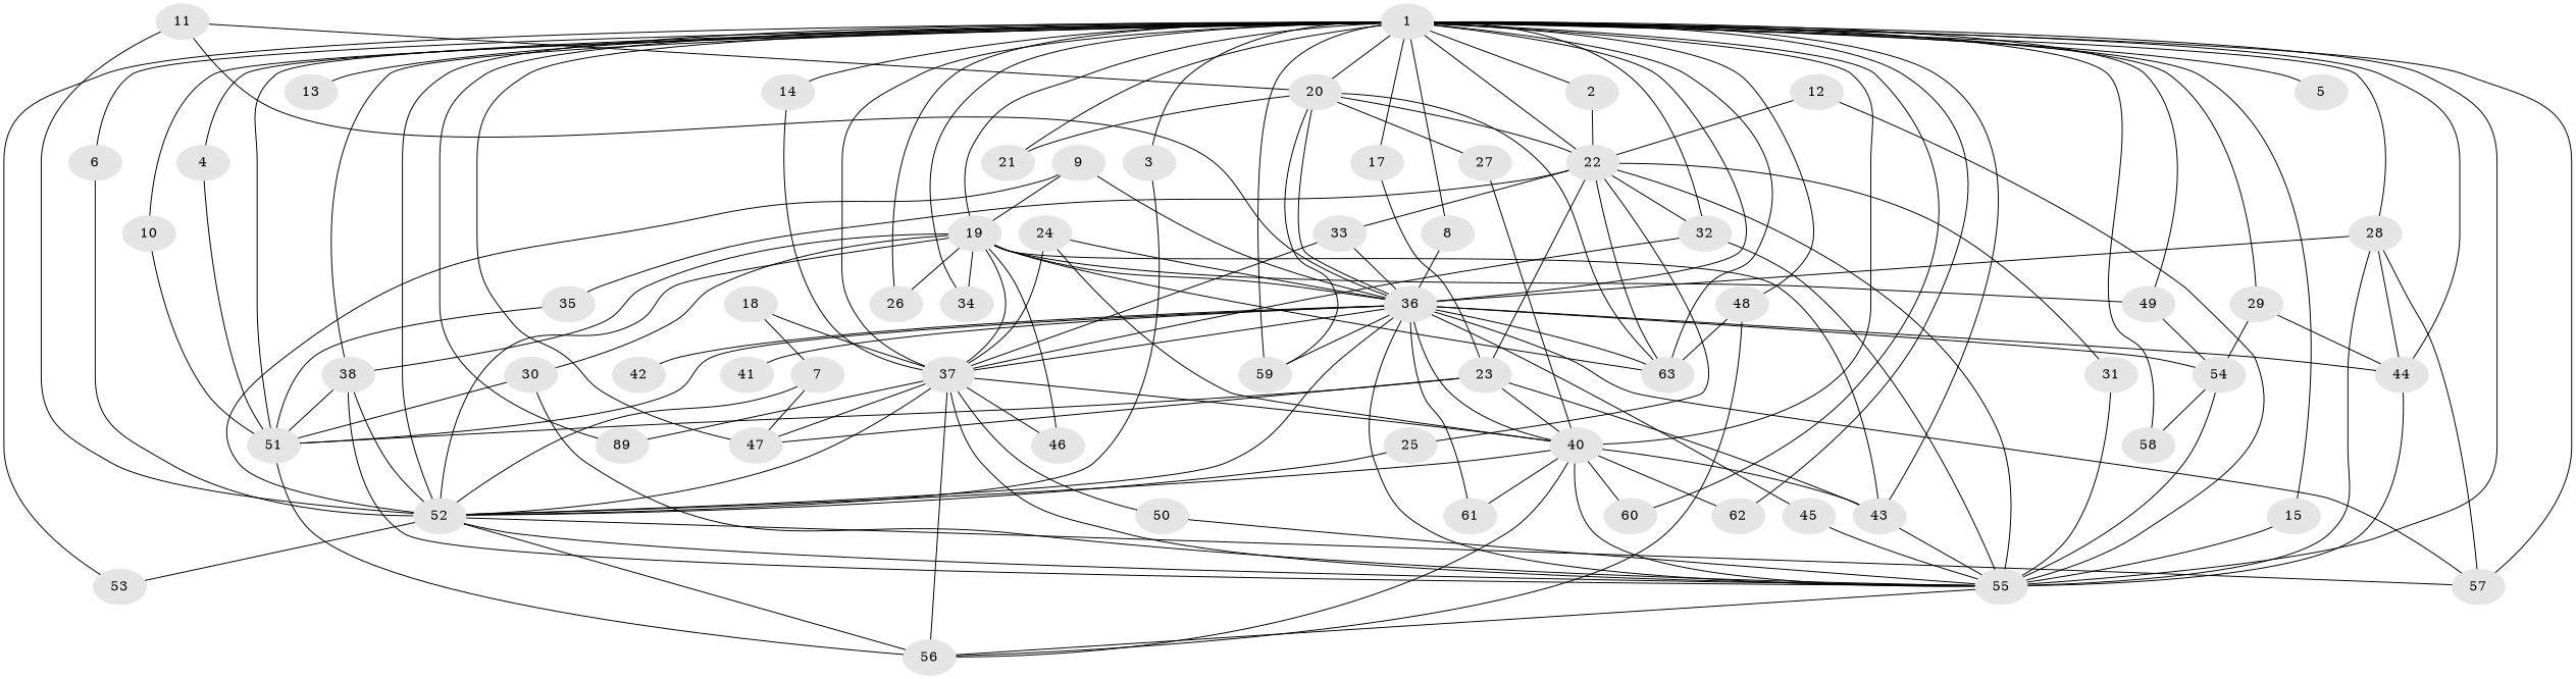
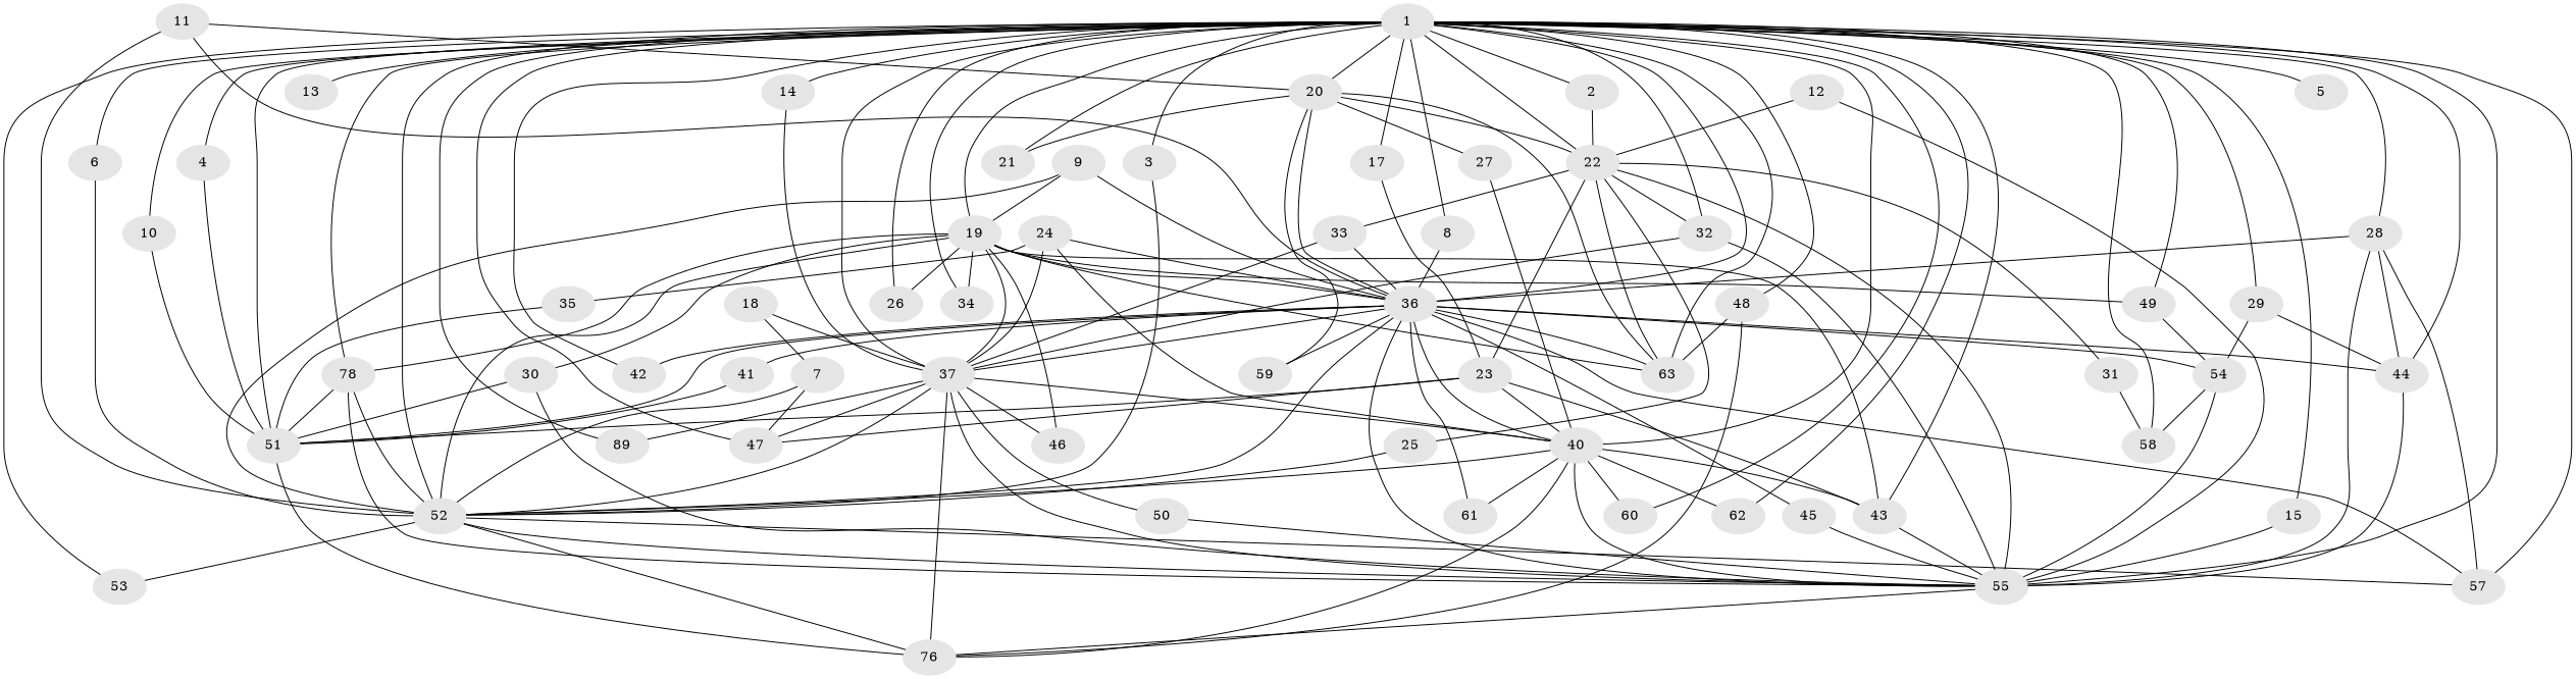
  graph {
    node [color=gray90 style=filled]
    edge [weight=1.0]
    1
    2
    3
    4
    5
    6
    8
    10
    13
    14
    15
    17
    19
    20
    21
    22
    26
    28
    29
    32
    34
    36
    37
-   38
+   38 [label=78]
    n25 [label=89]
    40
    42
    43
    44
    47
    48
    49
    51
    52
    53
    55
    57
    58
    60
    62
    63
    23
    30
    46
    27
    59
    25
    31
    33
    35
    54
    41
    45
    61
    50
-   56
+   56 [label=76]
    7
    9
    11
    12
    18
    24
    1 -- 2
    1 -- 3
    1 -- 4
    1 -- 5
    1 -- 6
    1 -- 8
    1 -- 10
    1 -- 13 [weight=2.0]
    1 -- 14
    1 -- 15
    1 -- 17
    1 -- 19
    1 -- 20
    1 -- 21 [weight=2.0]
    1 -- 22 [weight=2.0]
    1 -- 26 [weight=2.0]
    1 -- 28 [weight=2.0]
    1 -- 29
    1 -- 32
    1 -- 34 [weight=2.0]
    1 -- 36 [weight=4.0]
    1 -- 37 [weight=5.0]
    1 -- 38
    1 -- n25 [weight=2.0]
    1 -- 40 [weight=9.0]
-   1 -- 59
+   1 -- 42
    1 -- 43
    1 -- 44
    1 -- 47 [weight=3.0]
    1 -- 48
    1 -- 49
    1 -- 51 [weight=2.0]
    1 -- 52 [weight=6.0]
    1 -- 53
    1 -- 55 [weight=6.0]
    1 -- 57
    1 -- 58
    1 -- 60
    1 -- 62
    1 -- 63
    2 -- 22
    3 -- 52
    4 -- 51
    6 -- 52
    8 -- 36
    10 -- 51
    14 -- 37
    15 -- 55
    17 -- 23
    19 -- 26
    19 -- 34
    19 -- 36
    19 -- 37
    19 -- 38
    19 -- 43
    19 -- 49
    19 -- 52
    19 -- 63
    19 -- 30
    19 -- 46
    20 -- 21
    20 -- 22
    20 -- 36 [weight=2.0]
    20 -- 63
    20 -- 27
    20 -- 59
    22 -- 32
    22 -- 55
    22 -- 63
    22 -- 23
    22 -- 25
    22 -- 31
    22 -- 33
-   22 -- 35
+   24 -- 35
    28 -- 36
    28 -- 44
    28 -- 55
    28 -- 57
    29 -- 44
    29 -- 54
    32 -- 37
    32 -- 55
    36 -- 37
    36 -- 40 [weight=2.0]
    36 -- 42
    36 -- 44
    36 -- 51
    36 -- 52
    36 -- 55
    36 -- 57
    36 -- 63
    36 -- 59
    36 -- 54 [weight=3.0]
    36 -- 41
    36 -- 45
    36 -- 61
    37 -- n25
    37 -- 40 [weight=2.0]
    37 -- 47
    37 -- 52
    37 -- 55 [weight=2.0]
    37 -- 46
    37 -- 50
    37 -- 56
    38 -- 51
    38 -- 52
    38 -- 55
    40 -- 43
    40 -- 52 [weight=2.0]
    40 -- 55 [weight=2.0]
    40 -- 60
    40 -- 62
    40 -- 61
    40 -- 56
    43 -- 55
    44 -- 55
    48 -- 63
    48 -- 56
    49 -- 54
    51 -- 56 [weight=2.0]
    52 -- 53
    52 -- 55
    52 -- 57
    52 -- 56
    55 -- 56
    23 -- 40
    23 -- 43
    23 -- 47
    23 -- 51
    30 -- 51
    30 -- 55
    27 -- 40
    25 -- 52
-   31 -- 55
+   31 -- 58
    33 -- 36
    33 -- 37
    35 -- 51
    54 -- 55
    54 -- 58
+   41 -- 51
    45 -- 55
    50 -- 55
    7 -- 47
    7 -- 52
    9 -- 19
    9 -- 36
    9 -- 52
    11 -- 20
    11 -- 36
    11 -- 52
    12 -- 22
    12 -- 55
    18 -- 37
    18 -- 7
    24 -- 36
    24 -- 37
    24 -- 40
  }
